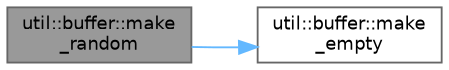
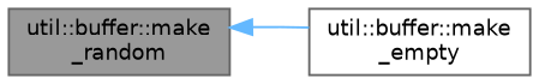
  digraph {
    rankdir=LR
    node [fontname=Helvetica fontsize=10 shape=box style=filled]
    n1 [color=gray40 fillcolor=grey60 fontcolor=black height=0.2 label="util::buffer::make\l_random" width=0.4]
    n2 [color=grey40 fillcolor=white height=0.2 label="util::buffer::make\l_empty" width=0.4]
-   n1 -> n2 [color=steelblue1 fontname=Helvetica fontsize=10 labelfontname=Helvetica labelfontsize=10 style=solid]
+   n2 -> n1 [color=steelblue1 fontname=Helvetica fontsize=10 labelfontname=Helvetica labelfontsize=10 style=solid]
  }
